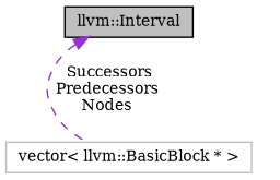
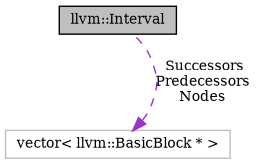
  digraph {
    fontname="DejaVu Serif"
    node [fontname="DejaVu Serif" fontsize=10 shape=record]
    n1 [color=black fillcolor=grey75 fontcolor=black height=0.2 label="llvm::Interval" style=filled width=0.4]
    n2 [color=grey75 height=0.2 label="vector\< llvm::BasicBlock * \>" width=0.4]
-   n1 -> n2 [color=darkorchid3 dir=back fontname="DejaVu Serif" fontsize=10 label=" Successors\nPredecessors\nNodes" labelfontname=Helvetica labelfontsize=10 style=dashed]
+   n2 -> n1 [color=darkorchid3 dir=back fontname="DejaVu Serif" fontsize=10 label=" Successors\nPredecessors\nNodes" labelfontname=Helvetica labelfontsize=10 style=dashed]
  }
